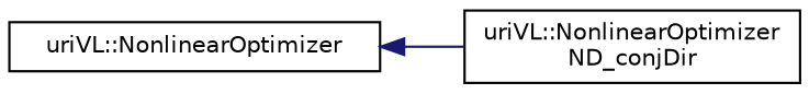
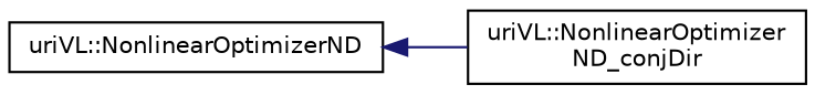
  digraph {
    rankdir=LR
    node [color=black fillcolor=white fontname=Helvetica fontsize=10 shape=record style=filled]
-   n1 [height=0.2 label="uriVL::NonlinearOptimizer" width=0.4]
+   n1 [height=0.2 label="uriVL::NonlinearOptimizerND" width=0.4]
    n2 [height=0.2 label="uriVL::NonlinearOptimizer\lND_conjDir" width=0.4]
    n1 -> n2 [color=midnightblue dir=back fontname=Helvetica fontsize=10 labelfontname=Helvetica labelfontsize=10 style=solid]
  }
